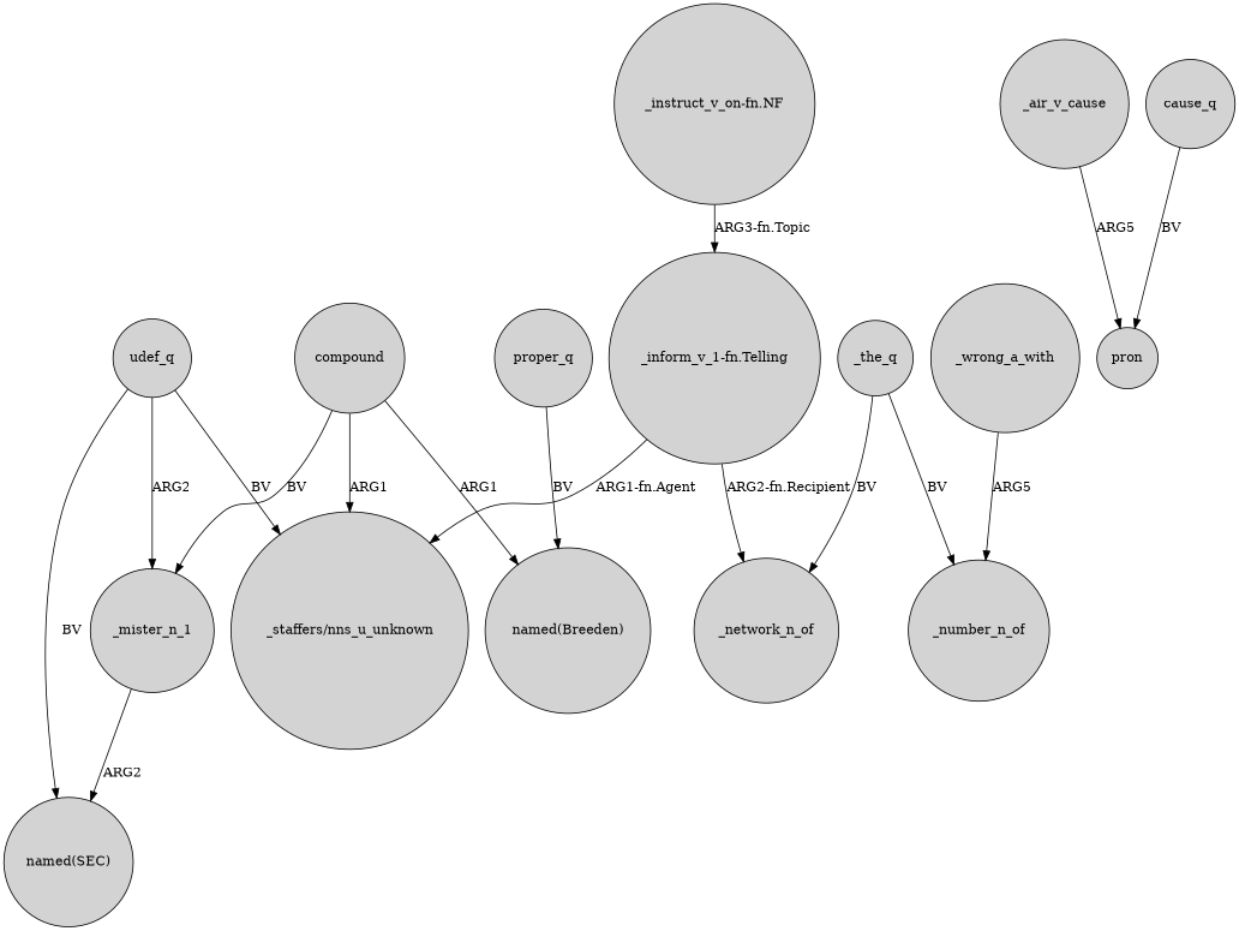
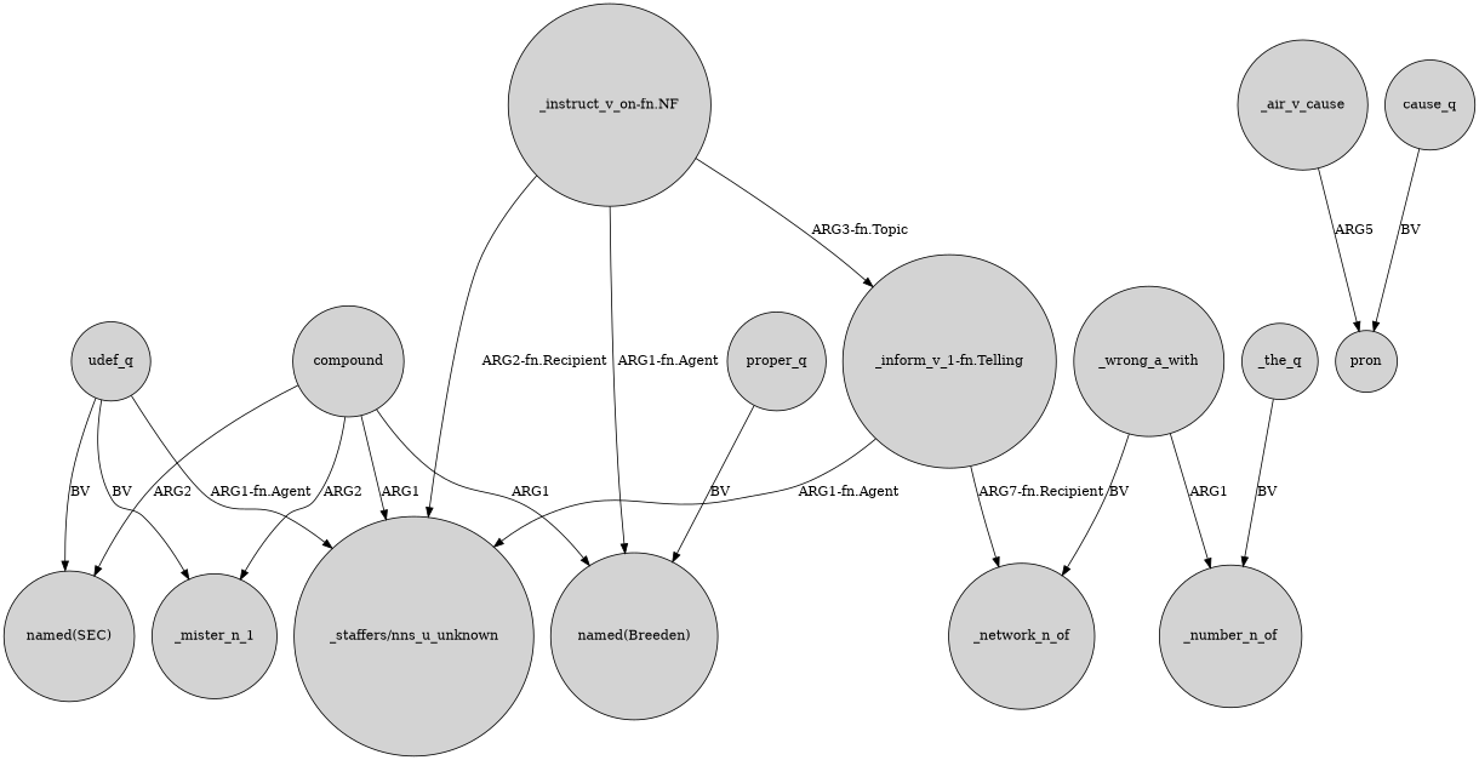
  digraph {
    node [shape=circle style=filled]
    udef_q
    "_staffers/nns_u_unknown"
    _mister_n_1
    "named(SEC)"
    compound
    "named(Breeden)"
    _the_q
    _number_n_of
    _network_n_of
    _air_v_cause
    pron
    n12 [label=cause_q]
    proper_q
    "_instruct_v_on-fn.NF"
    "_inform_v_1-fn.Telling"
    _wrong_a_with
-   udef_q -> "_staffers/nns_u_unknown" [label=BV]
-   udef_q -> _mister_n_1 [label=ARG2]
+   udef_q -> "_staffers/nns_u_unknown" [label="ARG1-fn.Agent"]
+   udef_q -> _mister_n_1 [label=BV]
    udef_q -> "named(SEC)" [label=BV]
    compound -> "_staffers/nns_u_unknown" [label=ARG1]
-   compound -> _mister_n_1 [label=BV]
-   _mister_n_1 -> "named(SEC)" [label=ARG2]
+   compound -> _mister_n_1 [label=ARG2]
+   compound -> "named(SEC)" [label=ARG2]
    compound -> "named(Breeden)" [label=ARG1]
    _the_q -> _number_n_of [label=BV]
-   _the_q -> _network_n_of [label=BV]
+   _wrong_a_with -> _network_n_of [label=BV]
    _air_v_cause -> pron [label=ARG5]
    n12 -> pron [label=BV]
    proper_q -> "named(Breeden)" [label=BV]
+   "_instruct_v_on-fn.NF" -> "_staffers/nns_u_unknown" [label="ARG2-fn.Recipient"]
+   "_instruct_v_on-fn.NF" -> "named(Breeden)" [label="ARG1-fn.Agent"]
    "_instruct_v_on-fn.NF" -> "_inform_v_1-fn.Telling" [label="ARG3-fn.Topic"]
    "_inform_v_1-fn.Telling" -> "_staffers/nns_u_unknown" [label="ARG1-fn.Agent"]
-   "_inform_v_1-fn.Telling" -> _network_n_of [label="ARG2-fn.Recipient"]
-   _wrong_a_with -> _number_n_of [label=ARG5]
+   "_inform_v_1-fn.Telling" -> _network_n_of [label="ARG7-fn.Recipient"]
+   _wrong_a_with -> _number_n_of [label=ARG1]
  }
